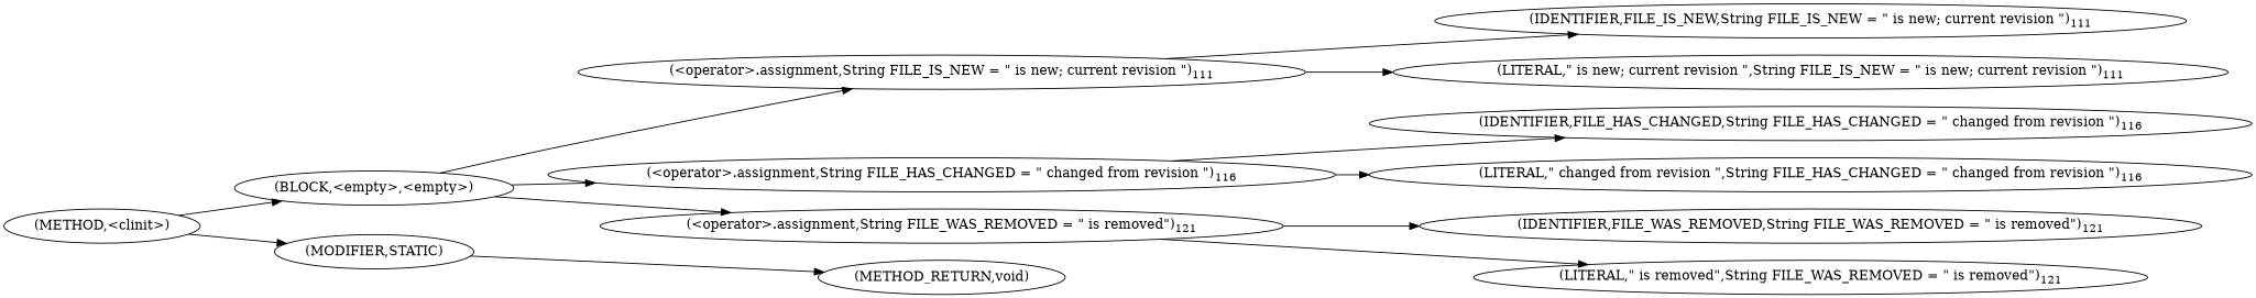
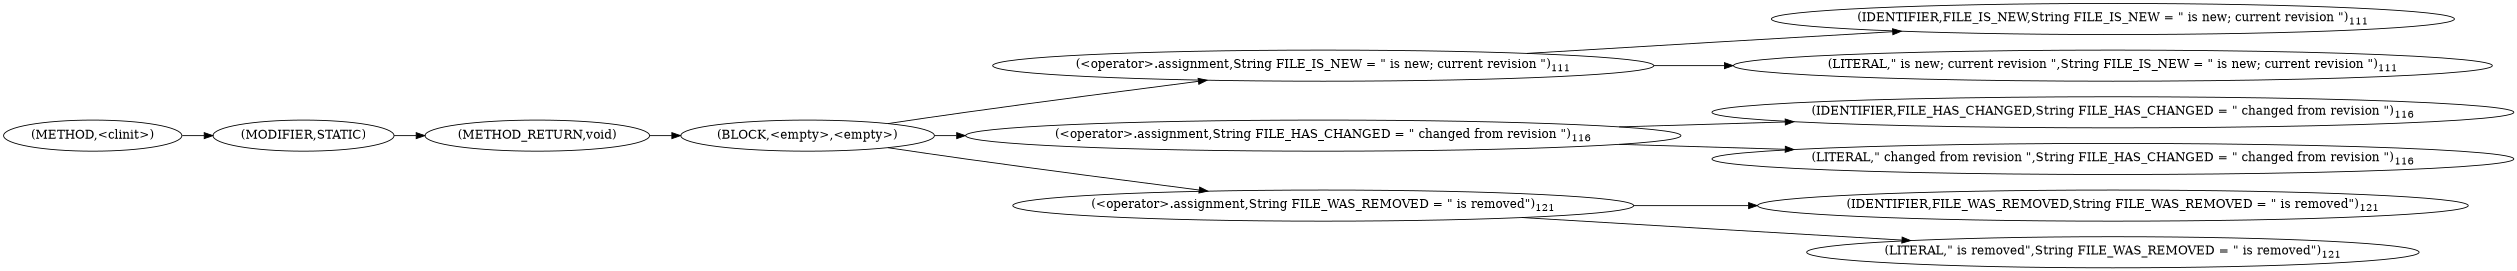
  digraph {
    rankdir=LR
    n1 [label=<(METHOD,&lt;clinit&gt;)>]
    n2 [label=<(BLOCK,&lt;empty&gt;,&lt;empty&gt;)>]
    n3 [label=<(MODIFIER,STATIC)>]
    n4 [label=<(&lt;operator&gt;.assignment,String FILE_IS_NEW = &quot; is new; current revision &quot;)<SUB>111</SUB>>]
    n5 [label=<(&lt;operator&gt;.assignment,String FILE_HAS_CHANGED = &quot; changed from revision &quot;)<SUB>116</SUB>>]
    n6 [label=<(&lt;operator&gt;.assignment,String FILE_WAS_REMOVED = &quot; is removed&quot;)<SUB>121</SUB>>]
    n7 [label=<(METHOD_RETURN,void)>]
    n8 [label=<(IDENTIFIER,FILE_IS_NEW,String FILE_IS_NEW = &quot; is new; current revision &quot;)<SUB>111</SUB>>]
    n9 [label=<(LITERAL,&quot; is new; current revision &quot;,String FILE_IS_NEW = &quot; is new; current revision &quot;)<SUB>111</SUB>>]
    n10 [label=<(IDENTIFIER,FILE_HAS_CHANGED,String FILE_HAS_CHANGED = &quot; changed from revision &quot;)<SUB>116</SUB>>]
    n11 [label=<(LITERAL,&quot; changed from revision &quot;,String FILE_HAS_CHANGED = &quot; changed from revision &quot;)<SUB>116</SUB>>]
    n12 [label=<(IDENTIFIER,FILE_WAS_REMOVED,String FILE_WAS_REMOVED = &quot; is removed&quot;)<SUB>121</SUB>>]
    n13 [label=<(LITERAL,&quot; is removed&quot;,String FILE_WAS_REMOVED = &quot; is removed&quot;)<SUB>121</SUB>>]
-   n1 -> n2
+   n7 -> n2
    n1 -> n3
    n2 -> n4
    n2 -> n5
    n2 -> n6
    n3 -> n7
    n4 -> n8
    n4 -> n9
    n5 -> n10
    n5 -> n11
    n6 -> n12
    n6 -> n13
  }
